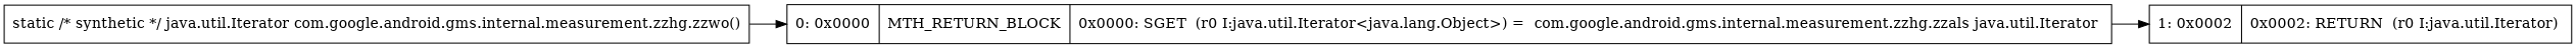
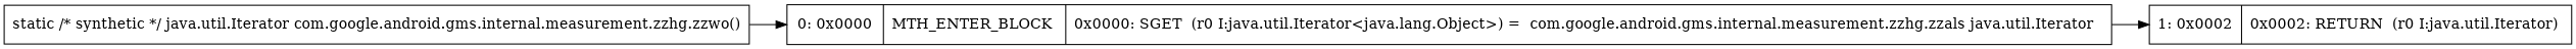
  digraph {
    rankdir=LR
    node [shape=record]
-   n1 [label="{0\:\ 0x0000|MTH_RETURN_BLOCK\l|0x0000: SGET  (r0 I:java.util.Iterator\<java.lang.Object\>) =  com.google.android.gms.internal.measurement.zzhg.zzals java.util.Iterator \l}"]
+   n1 [label="{0\:\ 0x0000|MTH_ENTER_BLOCK\l|0x0000: SGET  (r0 I:java.util.Iterator\<java.lang.Object\>) =  com.google.android.gms.internal.measurement.zzhg.zzals java.util.Iterator \l}"]
    n2 [label="{1\:\ 0x0002|0x0002: RETURN  (r0 I:java.util.Iterator) \l}"]
    n3 [label="{static \/* synthetic *\/ java.util.Iterator com.google.android.gms.internal.measurement.zzhg.zzwo() }"]
    n1 -> n2
    n3 -> n1
  }
